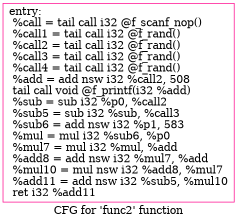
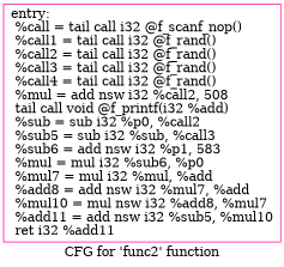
  digraph {
    label="CFG for 'func2' function"
-   n1 [label="{entry:\l  %call = tail call i32 @f_scanf_nop()\l  %call1 = tail call i32 @f_rand()\l  %call2 = tail call i32 @f_rand()\l  %call3 = tail call i32 @f_rand()\l  %call4 = tail call i32 @f_rand()\l  %add = add nsw i32 %call2, 508\l  tail call void @f_printf(i32 %add)\l  %sub = sub i32 %p0, %call2\l  %sub5 = sub i32 %sub, %call3\l  %sub6 = add nsw i32 %p1, 583\l  %mul = mul i32 %sub6, %p0\l  %mul7 = mul i32 %mul, %add\l  %add8 = add nsw i32 %mul7, %add\l  %mul10 = mul nsw i32 %add8, %mul7\l  %add11 = add nsw i32 %sub5, %mul10\l  ret i32 %add11\l}" shape=record color=deeppink]
+   n1 [label="{entry:\l  %call = tail call i32 @f_scanf_nop()\l  %call1 = tail call i32 @f_rand()\l  %call2 = tail call i32 @f_rand()\l  %call3 = tail call i32 @f_rand()\l  %call4 = tail call i32 @f_rand()\l  %mul = add nsw i32 %call2, 508\l  tail call void @f_printf(i32 %add)\l  %sub = sub i32 %p0, %call2\l  %sub5 = sub i32 %sub, %call3\l  %sub6 = add nsw i32 %p1, 583\l  %mul = mul i32 %sub6, %p0\l  %mul7 = mul i32 %mul, %add\l  %add8 = add nsw i32 %mul7, %add\l  %mul10 = mul nsw i32 %add8, %mul7\l  %add11 = add nsw i32 %sub5, %mul10\l  ret i32 %add11\l}" shape=record color=deeppink]
  }
